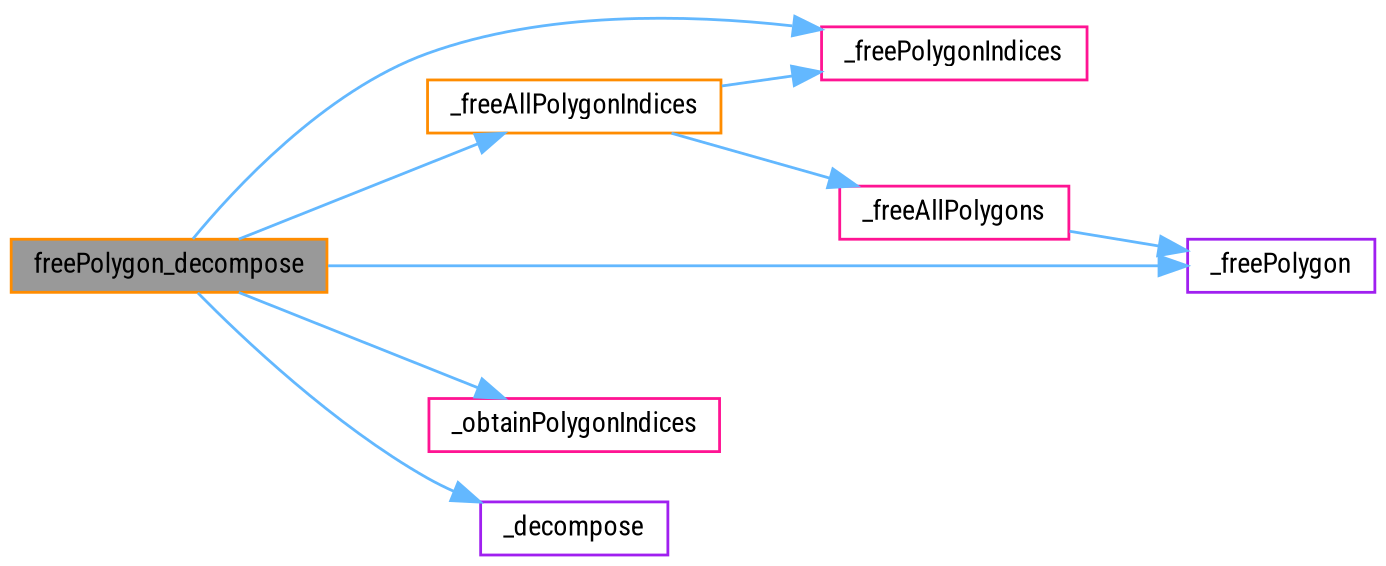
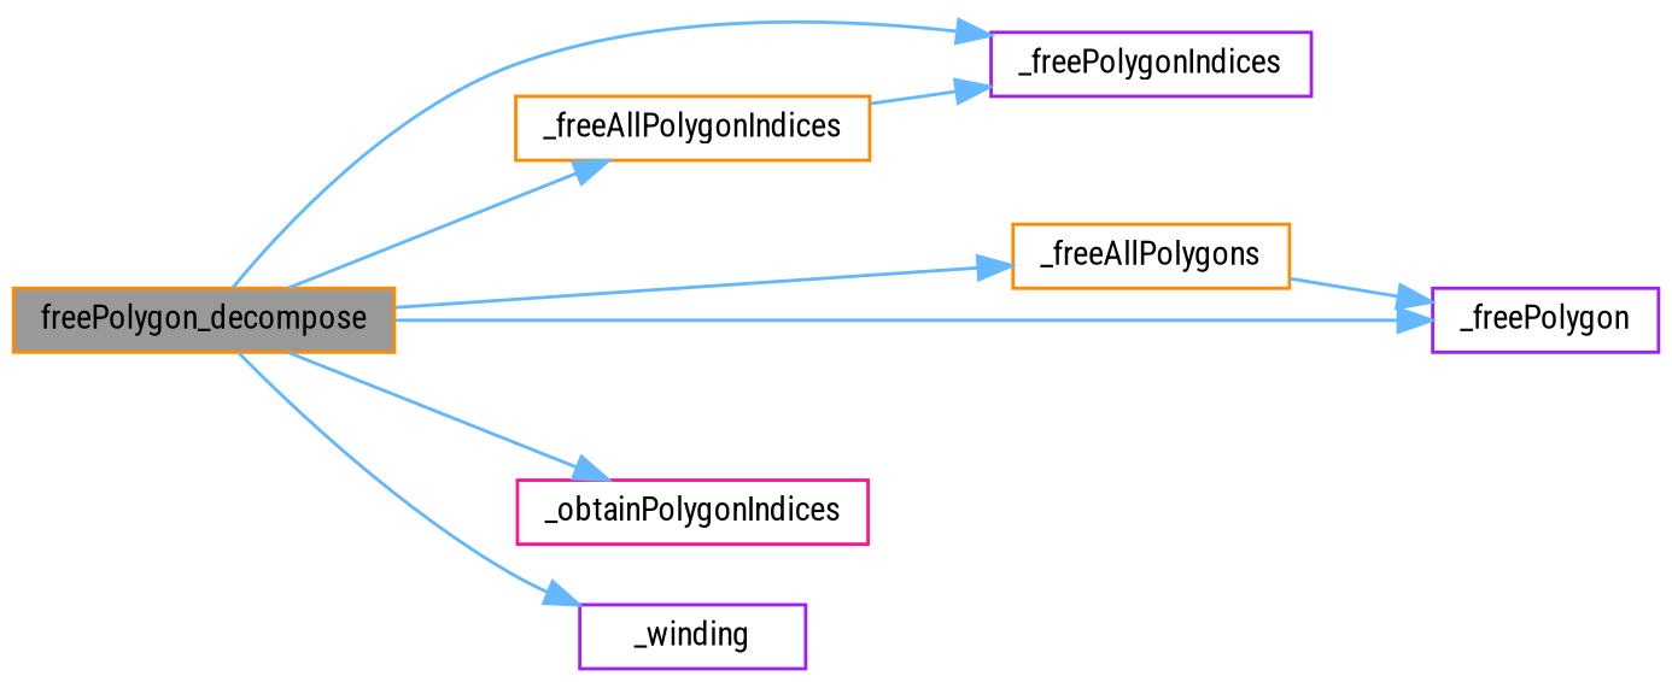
  digraph {
    fontname="Roboto Condensed"
    rankdir=LR
    node [color=darkorange fillcolor=white fontname="Roboto Condensed" fontsize=10 shape=box style=filled]
    edge [color=steelblue1 fontname="Roboto Condensed" fontsize=10 labelfontname=Helvetica labelfontsize=10 style=solid]
    n1 [fillcolor=grey60 fontcolor=black height=0.2 label=freePolygon_decompose width=0.4]
    n2 [height=0.2 label=_freeAllPolygonIndices width=0.4]
-   n3 [color=deeppink height=0.2 label=_freePolygonIndices width=0.4]
-   n4 [color=deeppink height=0.2 label=_freeAllPolygons width=0.4]
+   n3 [color=purple height=0.2 label=_freePolygonIndices width=0.4]
+   n4 [height=0.2 label=_freeAllPolygons width=0.4]
    n5 [color=purple height=0.2 label=_freePolygon width=0.4]
    n6 [color=deeppink height=0.2 label=_obtainPolygonIndices width=0.4]
-   n7 [color=purple height=0.2 label=_decompose width=0.4]
+   n7 [color=purple height=0.2 label=_winding width=0.4]
    n1 -> n2
    n1 -> n3
-   n2 -> n4
+   n1 -> n4
    n1 -> n5
    n1 -> n6
    n1 -> n7
    n2 -> n3
    n4 -> n5
  }
